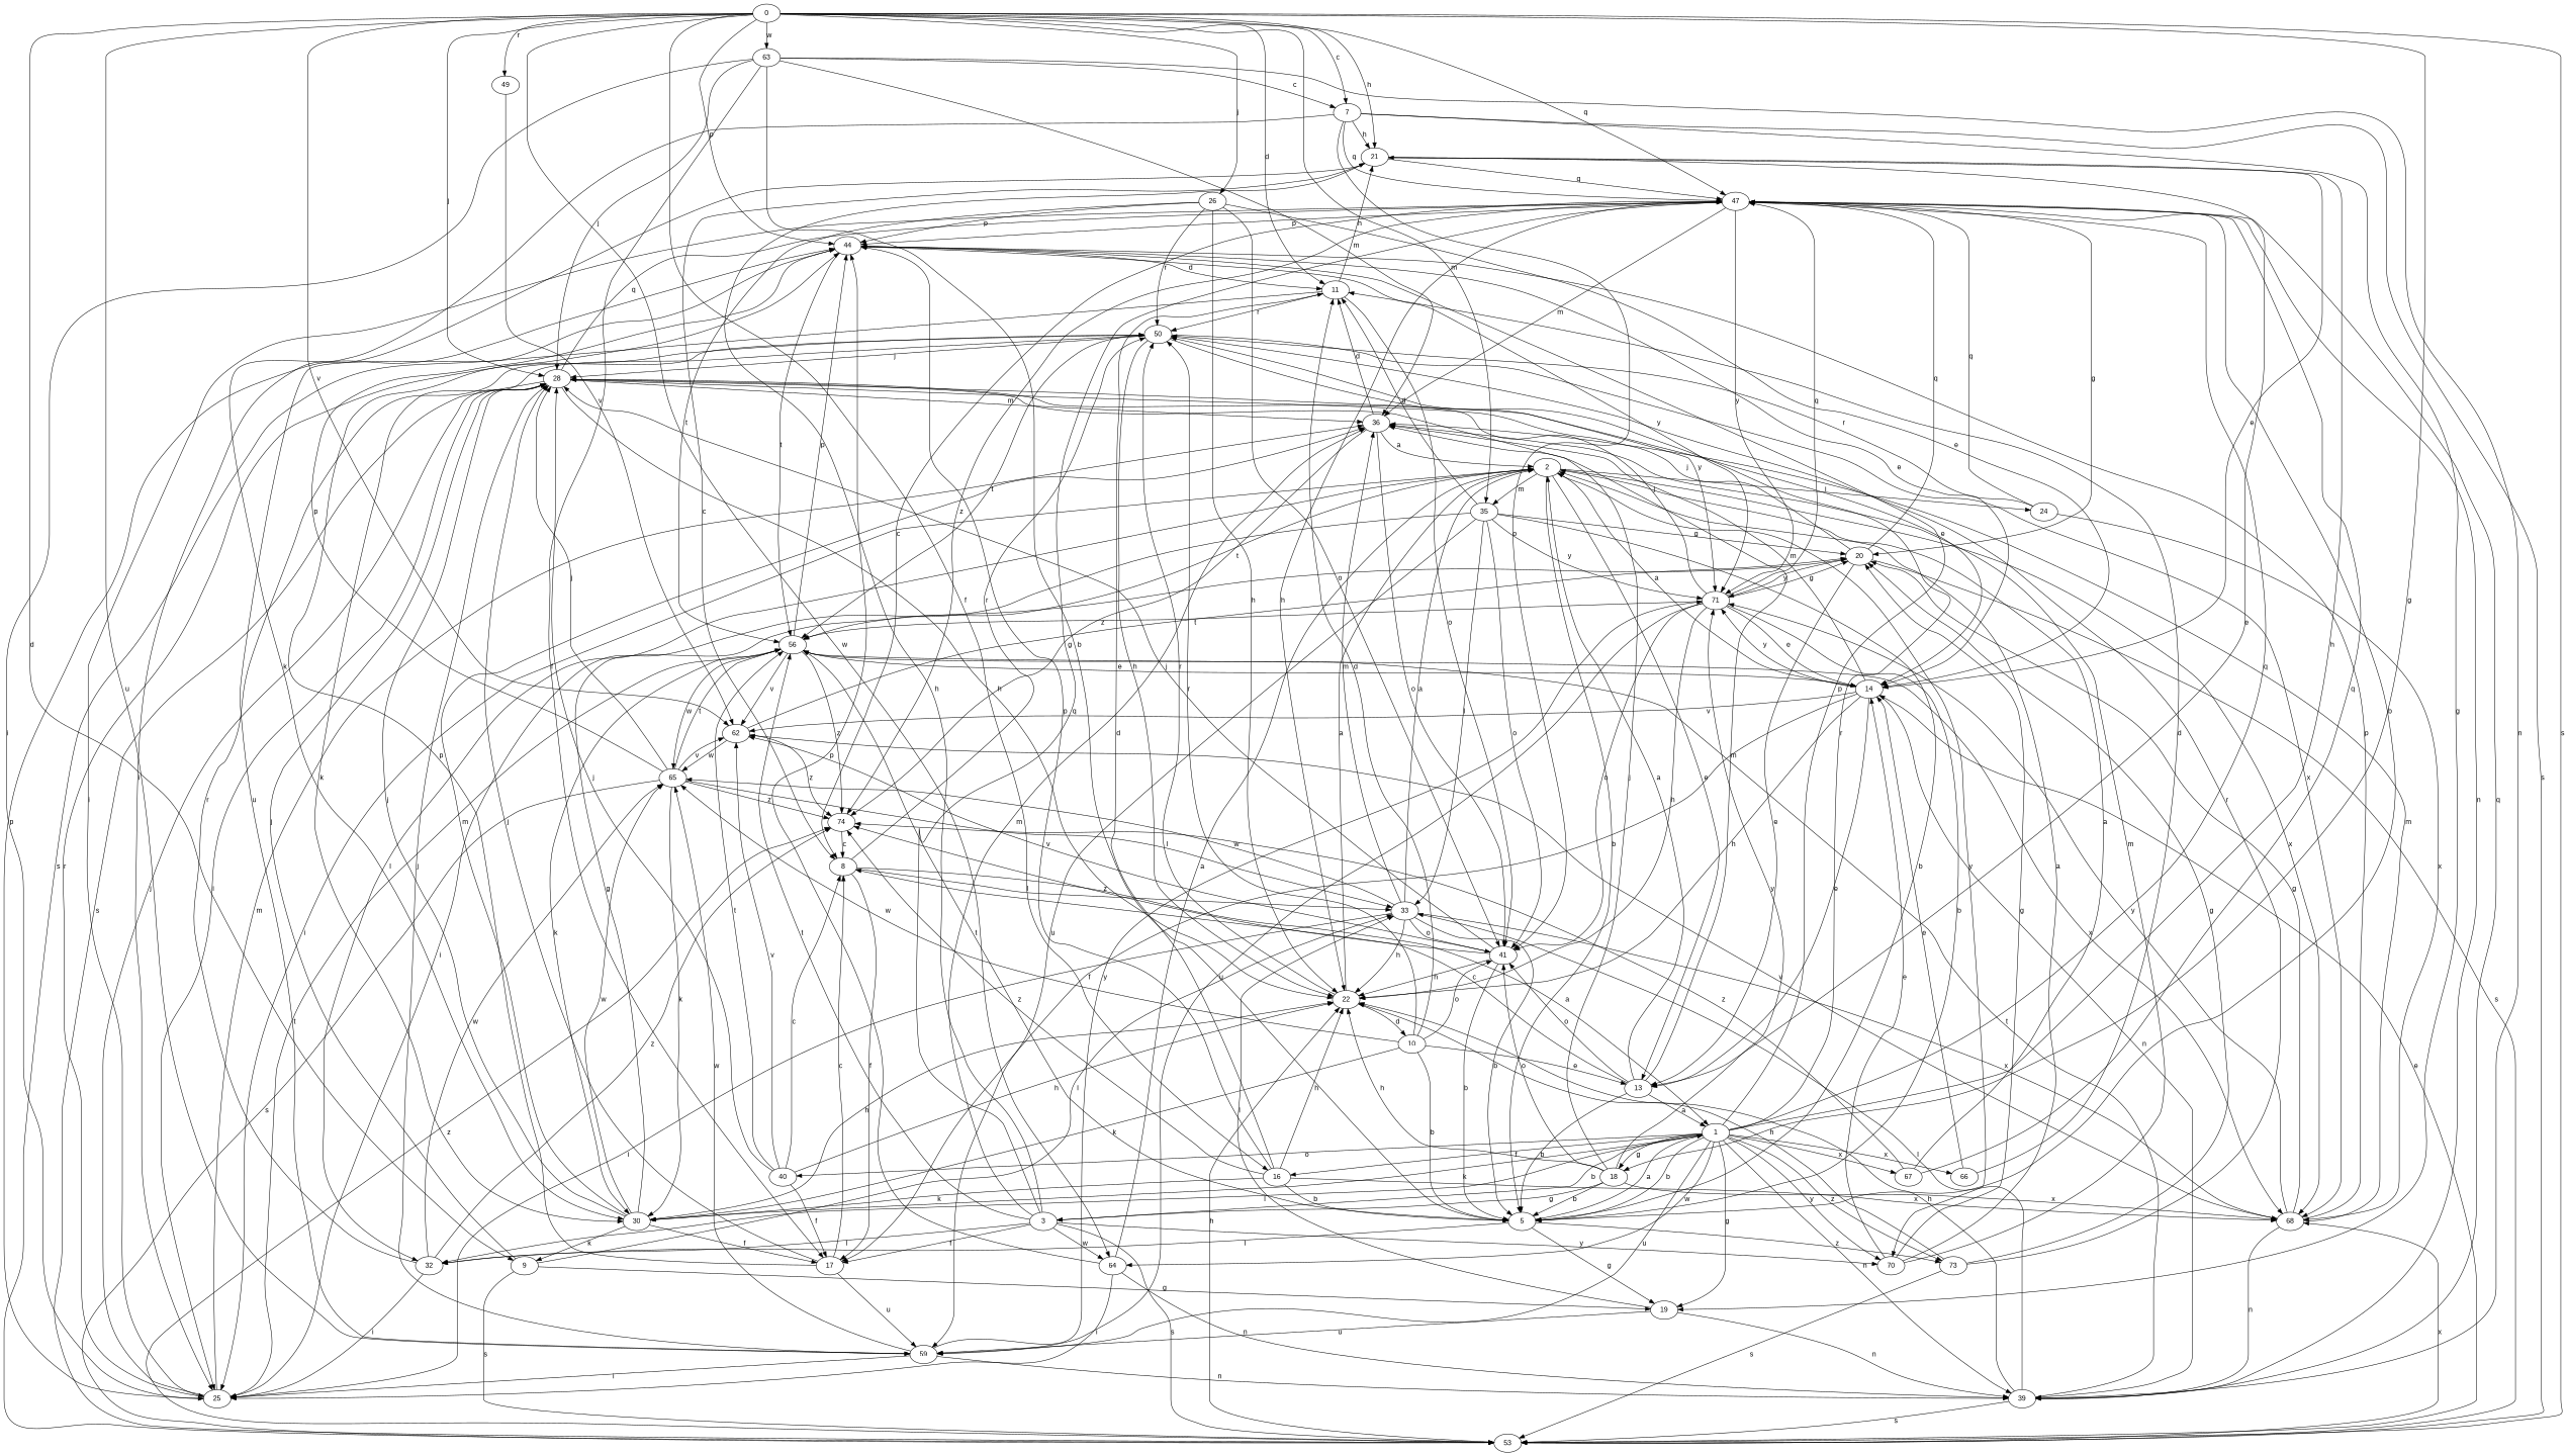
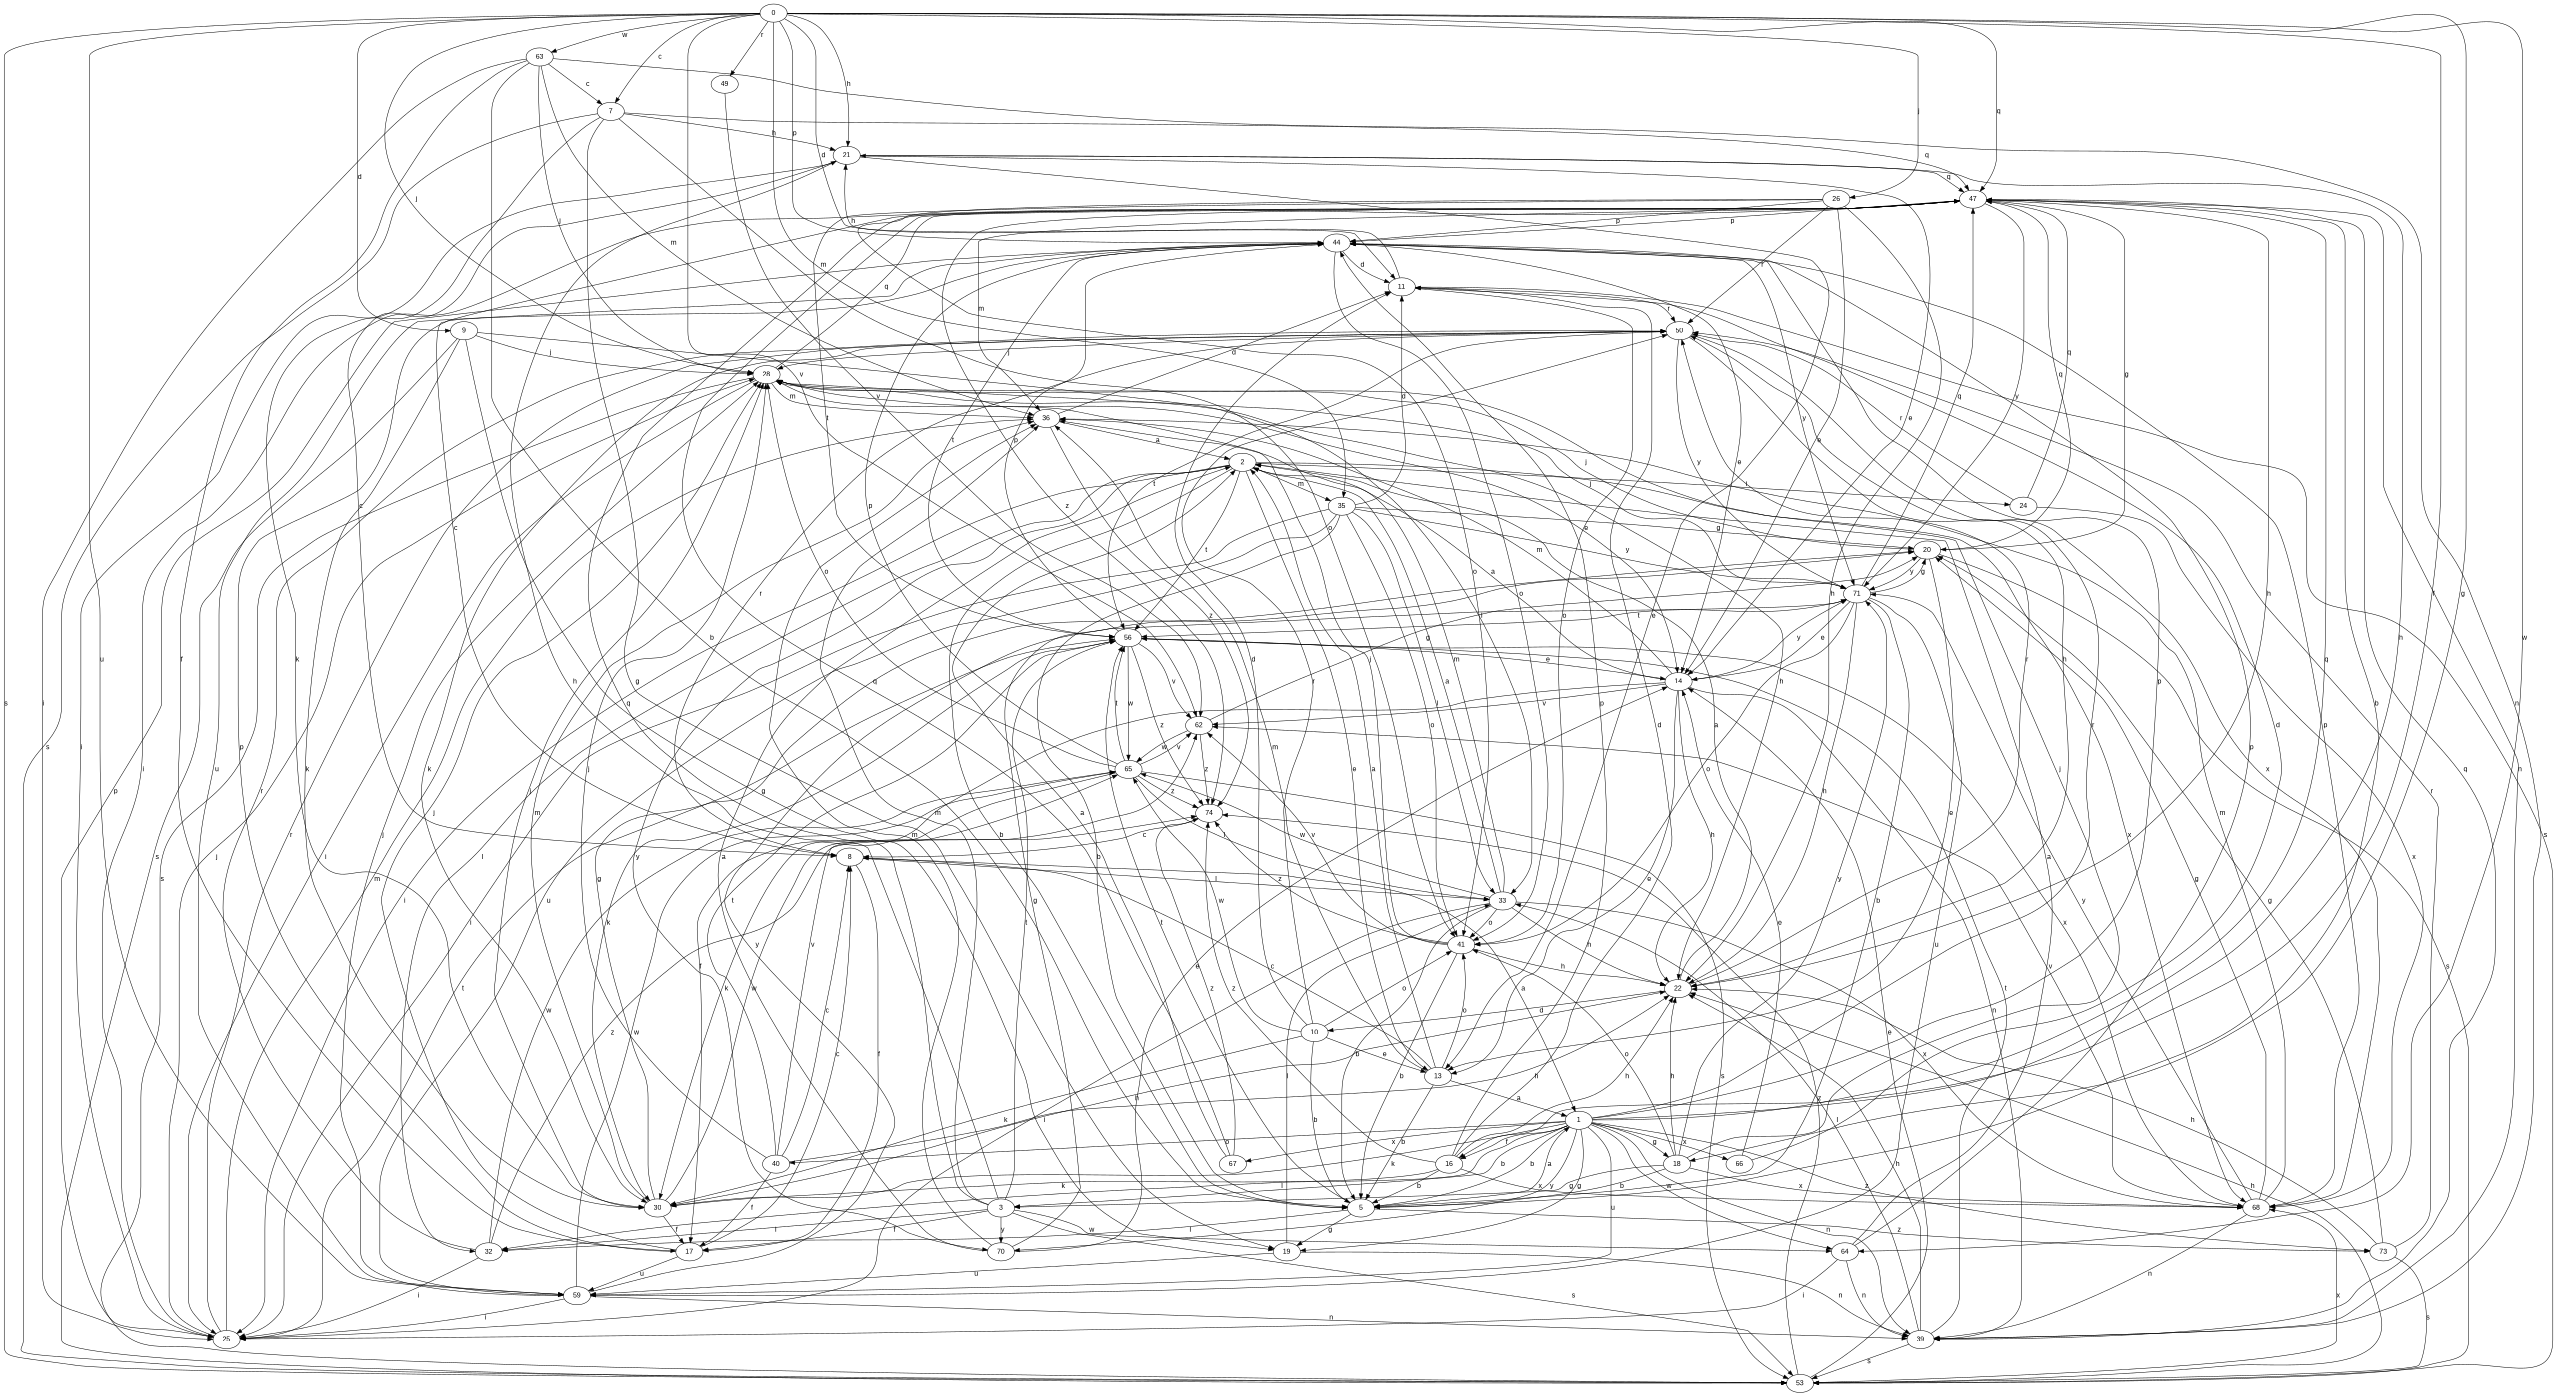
  strict digraph {
    fontname="Liberation Sans"
    node [fontname="Liberation Sans"]
    edge [fontname="Liberation Sans"]
    0
    7
    9
    11
    16
    18
    21
    26
    28
    35
    44
    47
    49
    53
    59
    62
    63
    64
    19
    30
    41
    33
    10
    5
    50
    13
    65
    68
    22
    74
    3
    71
    25
    8
    14
    56
    36
    20
    39
    17
    2
    1
    32
    40
    66
    67
    70
    73
    24
    0 -> 7 [label=c]
    0 -> 9 [label=d]
    0 -> 11 [label=d]
    0 -> 16 [label=f]
    0 -> 18 [label=g]
    0 -> 21 [label=h]
    0 -> 26 [label=j]
    0 -> 28 [label=j]
    0 -> 35 [label=m]
    0 -> 44 [label=p]
    0 -> 47 [label=q]
    0 -> 49 [label=r]
    0 -> 53 [label=s]
    0 -> 59 [label=u]
    0 -> 62 [label=v]
    0 -> 63 [label=w]
    0 -> 64 [label=w]
    7 -> 21 [label=h]
    7 -> 47 [label=q]
    7 -> 53 [label=s]
    7 -> 19 [label=g]
    7 -> 30 [label=k]
    7 -> 41 [label=o]
    9 -> 28 [label=j]
    9 -> 53 [label=s]
    9 -> 19 [label=g]
-   30 -> 9 [label=k]
+   9 -> 30 [label=k]
    9 -> 33 [label=l]
    11 -> 21 [label=h]
    11 -> 53 [label=s]
    11 -> 41 [label=o]
    11 -> 50 [label=r]
    16 -> 11 [label=d]
    16 -> 44 [label=p]
    16 -> 30 [label=k]
    16 -> 5 [label=b]
    16 -> 68 [label=x]
    16 -> 22 [label=h]
    16 -> 74 [label=z]
    18 -> 28 [label=j]
    18 -> 41 [label=o]
    18 -> 5 [label=b]
    18 -> 68 [label=x]
    18 -> 22 [label=h]
    18 -> 3 [label=g]
    18 -> 71 [label=y]
    21 -> 47 [label=q]
    21 -> 13 [label=e]
    21 -> 25 [label=i]
    21 -> 8 [label=c]
    21 -> 14 [label=e]
    26 -> 44 [label=p]
    26 -> 41 [label=o]
    26 -> 50 [label=r]
    26 -> 22 [label=h]
    26 -> 14 [label=e]
    26 -> 56 [label=t]
    28 -> 47 [label=q]
    28 -> 53 [label=s]
    28 -> 22 [label=h]
    28 -> 25 [label=i]
    28 -> 14 [label=e]
    28 -> 36 [label=m]
    35 -> 11 [label=d]
    35 -> 59 [label=u]
    35 -> 41 [label=o]
    35 -> 33 [label=l]
    35 -> 5 [label=b]
    35 -> 71 [label=y]
    35 -> 25 [label=i]
    35 -> 20 [label=g]
    44 -> 11 [label=d]
    44 -> 59 [label=u]
-   36 -> 41 [label=o]
+   44 -> 41 [label=o]
    44 -> 71 [label=y]
    44 -> 14 [label=e]
    44 -> 56 [label=t]
    47 -> 44 [label=p]
    47 -> 5 [label=b]
    47 -> 22 [label=h]
    47 -> 74 [label=z]
    47 -> 71 [label=y]
    47 -> 25 [label=i]
    47 -> 8 [label=c]
    47 -> 36 [label=m]
    47 -> 20 [label=g]
    47 -> 39 [label=n]
    49 -> 62 [label=v]
    53 -> 68 [label=x]
    53 -> 22 [label=h]
    53 -> 74 [label=z]
    53 -> 14 [label=e]
    59 -> 28 [label=j]
    59 -> 65 [label=w]
    59 -> 71 [label=y]
    59 -> 25 [label=i]
    59 -> 39 [label=n]
    62 -> 65 [label=w]
    62 -> 74 [label=z]
    62 -> 20 [label=g]
    63 -> 7 [label=c]
    63 -> 28 [label=j]
    63 -> 5 [label=b]
    63 -> 25 [label=i]
    63 -> 36 [label=m]
    63 -> 39 [label=n]
    63 -> 17 [label=f]
    64 -> 44 [label=p]
    64 -> 25 [label=i]
    64 -> 39 [label=n]
    64 -> 2 [label=a]
    19 -> 59 [label=u]
    19 -> 33 [label=l]
    19 -> 39 [label=n]
    30 -> 28 [label=j]
    30 -> 65 [label=w]
    30 -> 22 [label=h]
    30 -> 36 [label=m]
    30 -> 20 [label=g]
    30 -> 17 [label=f]
    41 -> 28 [label=j]
    41 -> 62 [label=v]
    41 -> 5 [label=b]
    41 -> 22 [label=h]
    41 -> 74 [label=z]
    33 -> 41 [label=o]
    33 -> 5 [label=b]
    33 -> 65 [label=w]
    33 -> 68 [label=x]
    33 -> 22 [label=h]
    33 -> 25 [label=i]
    33 -> 36 [label=m]
    33 -> 2 [label=a]
    10 -> 11 [label=d]
    10 -> 30 [label=k]
    10 -> 41 [label=o]
    10 -> 5 [label=b]
    10 -> 50 [label=r]
    10 -> 13 [label=e]
    10 -> 65 [label=w]
    5 -> 19 [label=g]
    5 -> 56 [label=t]
    5 -> 1 [label=a]
    5 -> 32 [label=l]
    5 -> 73 [label=z]
    50 -> 28 [label=j]
    50 -> 30 [label=k]
    50 -> 68 [label=x]
    50 -> 22 [label=h]
    50 -> 71 [label=y]
    50 -> 56 [label=t]
    13 -> 41 [label=o]
    13 -> 5 [label=b]
    13 -> 8 [label=c]
    13 -> 36 [label=m]
    13 -> 2 [label=a]
    13 -> 1 [label=a]
-   65 -> 28 [label=j]
+   65 -> 28 [label=o]
    65 -> 44 [label=p]
    65 -> 53 [label=s]
    65 -> 62 [label=v]
    65 -> 30 [label=k]
    65 -> 33 [label=l]
    65 -> 74 [label=z]
    65 -> 56 [label=t]
    68 -> 44 [label=p]
    68 -> 62 [label=v]
    68 -> 71 [label=y]
    68 -> 36 [label=m]
    68 -> 20 [label=g]
    68 -> 39 [label=n]
    22 -> 10 [label=d]
    22 -> 50 [label=r]
    22 -> 2 [label=a]
    74 -> 8 [label=c]
    3 -> 21 [label=h]
    3 -> 47 [label=q]
    3 -> 53 [label=s]
    3 -> 64 [label=w]
    3 -> 56 [label=t]
    3 -> 36 [label=m]
    3 -> 17 [label=f]
    3 -> 32 [label=l]
    3 -> 70 [label=y]
    71 -> 28 [label=j]
    71 -> 47 [label=q]
    71 -> 59 [label=u]
    71 -> 41 [label=o]
    71 -> 5 [label=b]
    71 -> 22 [label=h]
    71 -> 14 [label=e]
    71 -> 56 [label=t]
    71 -> 20 [label=g]
    25 -> 28 [label=j]
    25 -> 44 [label=p]
    25 -> 50 [label=r]
    25 -> 56 [label=t]
    25 -> 36 [label=m]
    8 -> 33 [label=l]
    8 -> 50 [label=r]
    8 -> 17 [label=f]
    8 -> 1 [label=a]
    14 -> 62 [label=v]
    14 -> 13 [label=e]
    14 -> 22 [label=h]
    14 -> 71 [label=y]
    14 -> 36 [label=m]
    14 -> 39 [label=n]
    14 -> 17 [label=f]
    14 -> 2 [label=a]
    56 -> 44 [label=p]
    56 -> 62 [label=v]
    56 -> 30 [label=k]
    56 -> 65 [label=w]
    56 -> 68 [label=x]
    56 -> 74 [label=z]
    56 -> 14 [label=e]
    36 -> 11 [label=d]
    36 -> 74 [label=z]
    36 -> 2 [label=a]
    20 -> 28 [label=j]
    20 -> 47 [label=q]
    20 -> 53 [label=s]
    20 -> 13 [label=e]
    20 -> 71 [label=y]
    39 -> 47 [label=q]
    39 -> 53 [label=s]
    39 -> 33 [label=l]
    39 -> 22 [label=h]
    39 -> 56 [label=t]
    17 -> 28 [label=j]
    17 -> 44 [label=p]
    17 -> 59 [label=u]
    17 -> 8 [label=c]
    2 -> 35 [label=m]
    2 -> 5 [label=b]
    2 -> 13 [label=e]
    2 -> 68 [label=x]
    2 -> 25 [label=i]
    2 -> 56 [label=t]
    2 -> 32 [label=l]
    2 -> 70 [label=y]
    2 -> 24 [label=i]
    1 -> 16 [label=f]
    1 -> 18 [label=g]
    1 -> 21 [label=h]
    1 -> 44 [label=p]
    1 -> 47 [label=q]
    1 -> 59 [label=u]
    1 -> 64 [label=w]
    1 -> 19 [label=g]
    1 -> 30 [label=k]
    1 -> 5 [label=b]
    1 -> 50 [label=r]
    1 -> 3 [label=b]
    1 -> 39 [label=n]
    1 -> 32 [label=l]
    1 -> 40 [label=o]
    1 -> 66 [label=x]
    1 -> 67 [label=x]
    1 -> 70 [label=y]
    1 -> 73 [label=z]
    32 -> 50 [label=r]
    32 -> 65 [label=w]
    32 -> 74 [label=z]
    32 -> 25 [label=i]
    40 -> 28 [label=j]
    40 -> 62 [label=v]
    40 -> 22 [label=h]
    40 -> 8 [label=c]
    40 -> 56 [label=t]
    40 -> 17 [label=f]
    66 -> 11 [label=d]
    66 -> 14 [label=e]
    67 -> 47 [label=q]
    67 -> 74 [label=z]
    67 -> 2 [label=a]
    70 -> 14 [label=e]
    70 -> 36 [label=m]
    70 -> 20 [label=g]
    70 -> 2 [label=a]
    73 -> 53 [label=s]
    73 -> 50 [label=r]
    73 -> 22 [label=h]
    73 -> 20 [label=g]
    24 -> 47 [label=q]
    24 -> 50 [label=r]
    24 -> 68 [label=x]
  }
